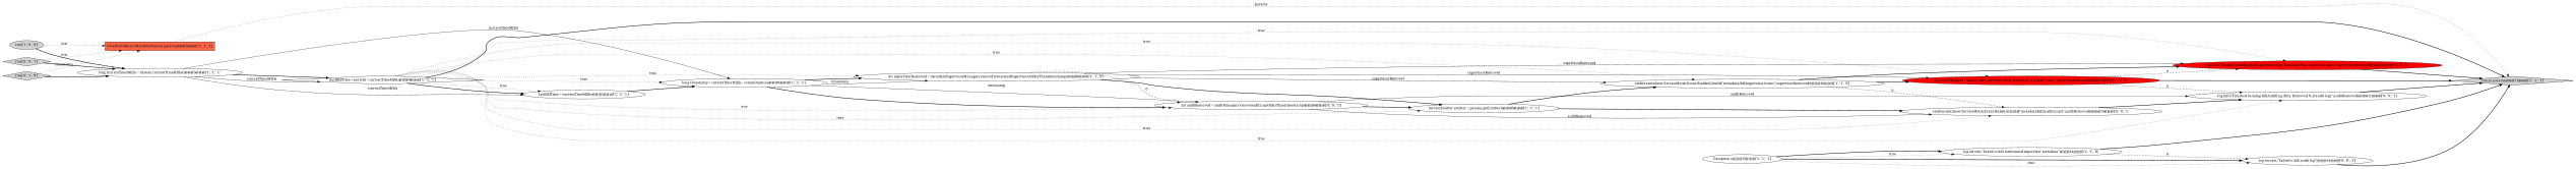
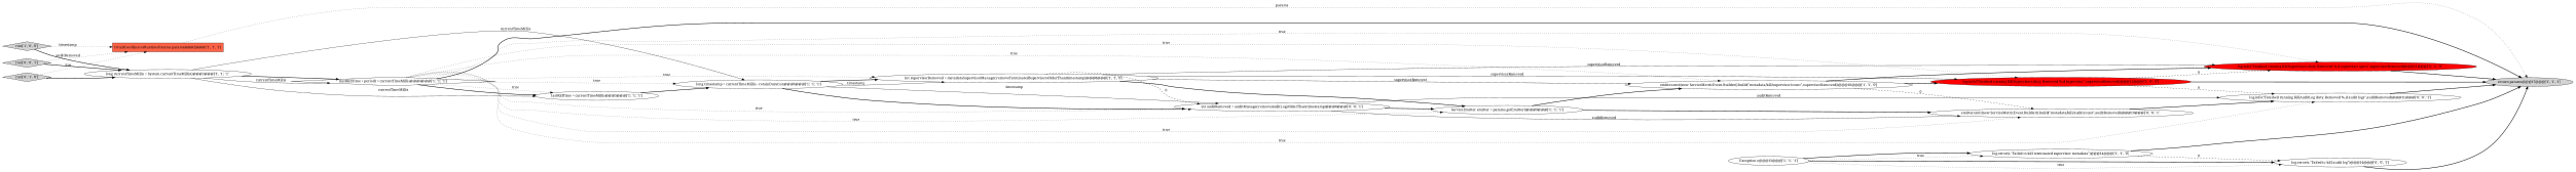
  digraph {
    fontname="Noto Serif"
    rankdir=LR
    node [fillcolor=white fontname="Noto Serif" shape=ellipse style=filled]
    edge [fontname="Noto Serif" style=bold]
    n1 [label="int auditRemoved = auditManager.removeAuditLogsOlderThan(timestamp)@@@8@@@['0', '0', '1']"]
    n2 [label="emitter.emit(new ServiceMetricEvent.Builder().build(\"metadata/kill/audit/count\",auditRemoved))@@@10@@@['0', '0', '1']"]
    n3 [label="ServiceEmitter emitter = params.getEmitter()@@@9@@@['1', '1', '1']"]
    n4 [label="log.info(\"Finished running KillAuditLog duty. Removed %,d audit logs\",auditRemoved)@@@11@@@['0', '0', '1']"]
    n5 [label="emitter.emit(new ServiceMetricEvent.Builder().build(\"metadata/kill/supervisor/count\",supervisorRemoved))@@@10@@@['1', '1', '0']"]
-   n6 [fillcolor=lightgray label="return params@@@17@@@['1', '1', '1']" shape=diamond]
+   n6 [fillcolor=lightgray label="return params@@@17@@@['1', '1', '1']"]
    n7 [label="lastKillTime = currentTimeMillis@@@5@@@['1', '1', '1']"]
    n8 [label="long timestamp = currentTimeMillis - retainDuration@@@6@@@['1', '1', '1']"]
    n9 [label="int supervisorRemoved = metadataSupervisorManager.removeTerminatedSupervisorsOlderThan(timestamp)@@@8@@@['1', '1', '0']"]
    n10 [fillcolor=lightgray label="run['0', '0', '1']" shape=diamond]
    n11 [fillcolor=tomato label="DruidCoordinatorRuntimeParams params@@@2@@@['1', '1', '1']" shape=box]
    n12 [label="long currentTimeMillis = System.currentTimeMillis()@@@3@@@['1', '1', '1']"]
    n13 [label="(lastKillTime + period) < currentTimeMillis@@@4@@@['1', '1', '1']" shape=diamond]
    n14 [fillcolor=red label="log.info(\"Finished running KillSupervisors duty. Removed %,d supervisor\",supervisorRemoved)@@@11@@@['1', '0', '0']"]
    n15 [fillcolor=red label="log.info(\"Finished running KillSupervisors duty. Removed %,d supervisor specs\",supervisorRemoved)@@@11@@@['0', '1', '0']"]
    n16 [label="log.error(e,\"Failed to kill audit log\")@@@14@@@['0', '0', '1']"]
    n17 [label="Exception e@@@13@@@['1', '1', '1']"]
    n18 [label="log.error(e,\"Failed to kill terminated supervisor metadata\")@@@14@@@['1', '1', '0']"]
-   n19 [fillcolor=lightgray label="run['1', '0', '0']"]
+   n19 [fillcolor=lightgray label="run['1', '0', '0']" shape=diamond]
    n20 [fillcolor=lightgray label="run['0', '1', '0']" shape=diamond]
    n1 -> n2 [label=auditRemoved style=solid]
    n1 -> n3
    n1 -> n4 [label=auditRemoved style=solid]
    n2 -> n4
    n3 -> n2
    n3 -> n5
    n4 -> n6
    n5 -> n2 [label=0 style=dashed]
    n5 -> n14
    n5 -> n15
    n7 -> n8
    n8 -> n1 [label=timestamp style=solid]
    n8 -> n1
    n8 -> n9
    n8 -> n9 [label=timestamp style=solid]
    n9 -> n1 [label=0 style=dashed]
    n9 -> n3
    n9 -> n5 [label=supervisorRemoved style=solid]
    n9 -> n14 [label=supervisorRemoved style=solid]
    n9 -> n15 [label=supervisorRemoved style=solid]
-   n10 -> n11 [label=true style=dotted]
+   n10 -> n11 [label=auditRemoved style=dotted]
    n10 -> n12
    n11 -> n6 [label=params style=dotted]
    n12 -> n7 [label=currentTimeMillis style=solid]
    n12 -> n8 [label=currentTimeMillis style=solid]
    n12 -> n13
    n12 -> n13 [label=currentTimeMillis style=solid]
    n13 -> n1 [label=true style=dotted]
    n13 -> n2 [label=true style=dotted]
    n13 -> n3 [label=true style=dotted]
    n13 -> n4 [label=true style=dotted]
    n13 -> n5 [label=true style=dotted]
    n13 -> n6
    n13 -> n7
    n13 -> n7 [label=true style=dotted]
    n13 -> n8 [label=true style=dotted]
    n13 -> n9 [label=true style=dotted]
    n13 -> n14 [label=true style=dotted]
    n13 -> n15 [label=true style=dotted]
    n14 -> n4 [label=0 style=dashed]
    n14 -> n6
    n14 -> n15 [label=0 style=dashed]
    n15 -> n6
    n16 -> n6
    n17 -> n16
    n17 -> n16 [label=true style=dotted]
    n17 -> n18
    n17 -> n18 [label=true style=dotted]
    n18 -> n6
    n18 -> n16 [label=0 style=dashed]
-   n19 -> n11 [label=true style=dotted]
+   n19 -> n11 [label=timestamp style=dotted]
    n19 -> n12
-   n20 -> n11 [label=timestamp style=dotted]
+   n20 -> n11 [label=true style=dotted]
    n20 -> n12
  }
